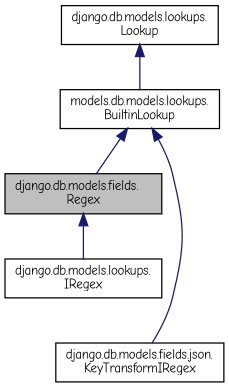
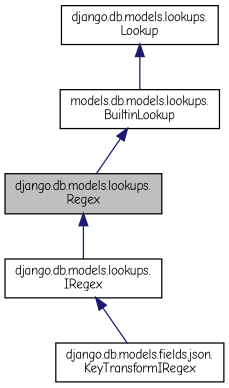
  digraph {
    fontname="Comic Neue"
    node [color=black fillcolor=white fontname="Comic Neue" fontsize=10 shape=record style=filled]
    edge [color=midnightblue dir=back fontname="Comic Neue" fontsize=10 labelfontname=Helvetica labelfontsize=10 style=solid]
-   n1 [fillcolor=grey75 fontcolor=black height=0.2 label="django.db.models.fields.\lRegex" width=0.4]
+   n1 [fillcolor=grey75 fontcolor=black height=0.2 label="django.db.models.lookups.\lRegex" width=0.4]
    n2 [height=0.2 label="django.db.models.lookups.\lIRegex" width=0.4]
    n3 [height=0.2 label="django.db.models.fields.json.\lKeyTransformIRegex" width=0.4]
    n4 [height=0.2 label="models.db.models.lookups.\lBuiltinLookup" width=0.4]
    n5 [height=0.2 label="django.db.models.lookups.\lLookup" width=0.4]
    n1 -> n2
-   n4 -> n3
+   n2 -> n3
    n4 -> n1
    n5 -> n4
  }
